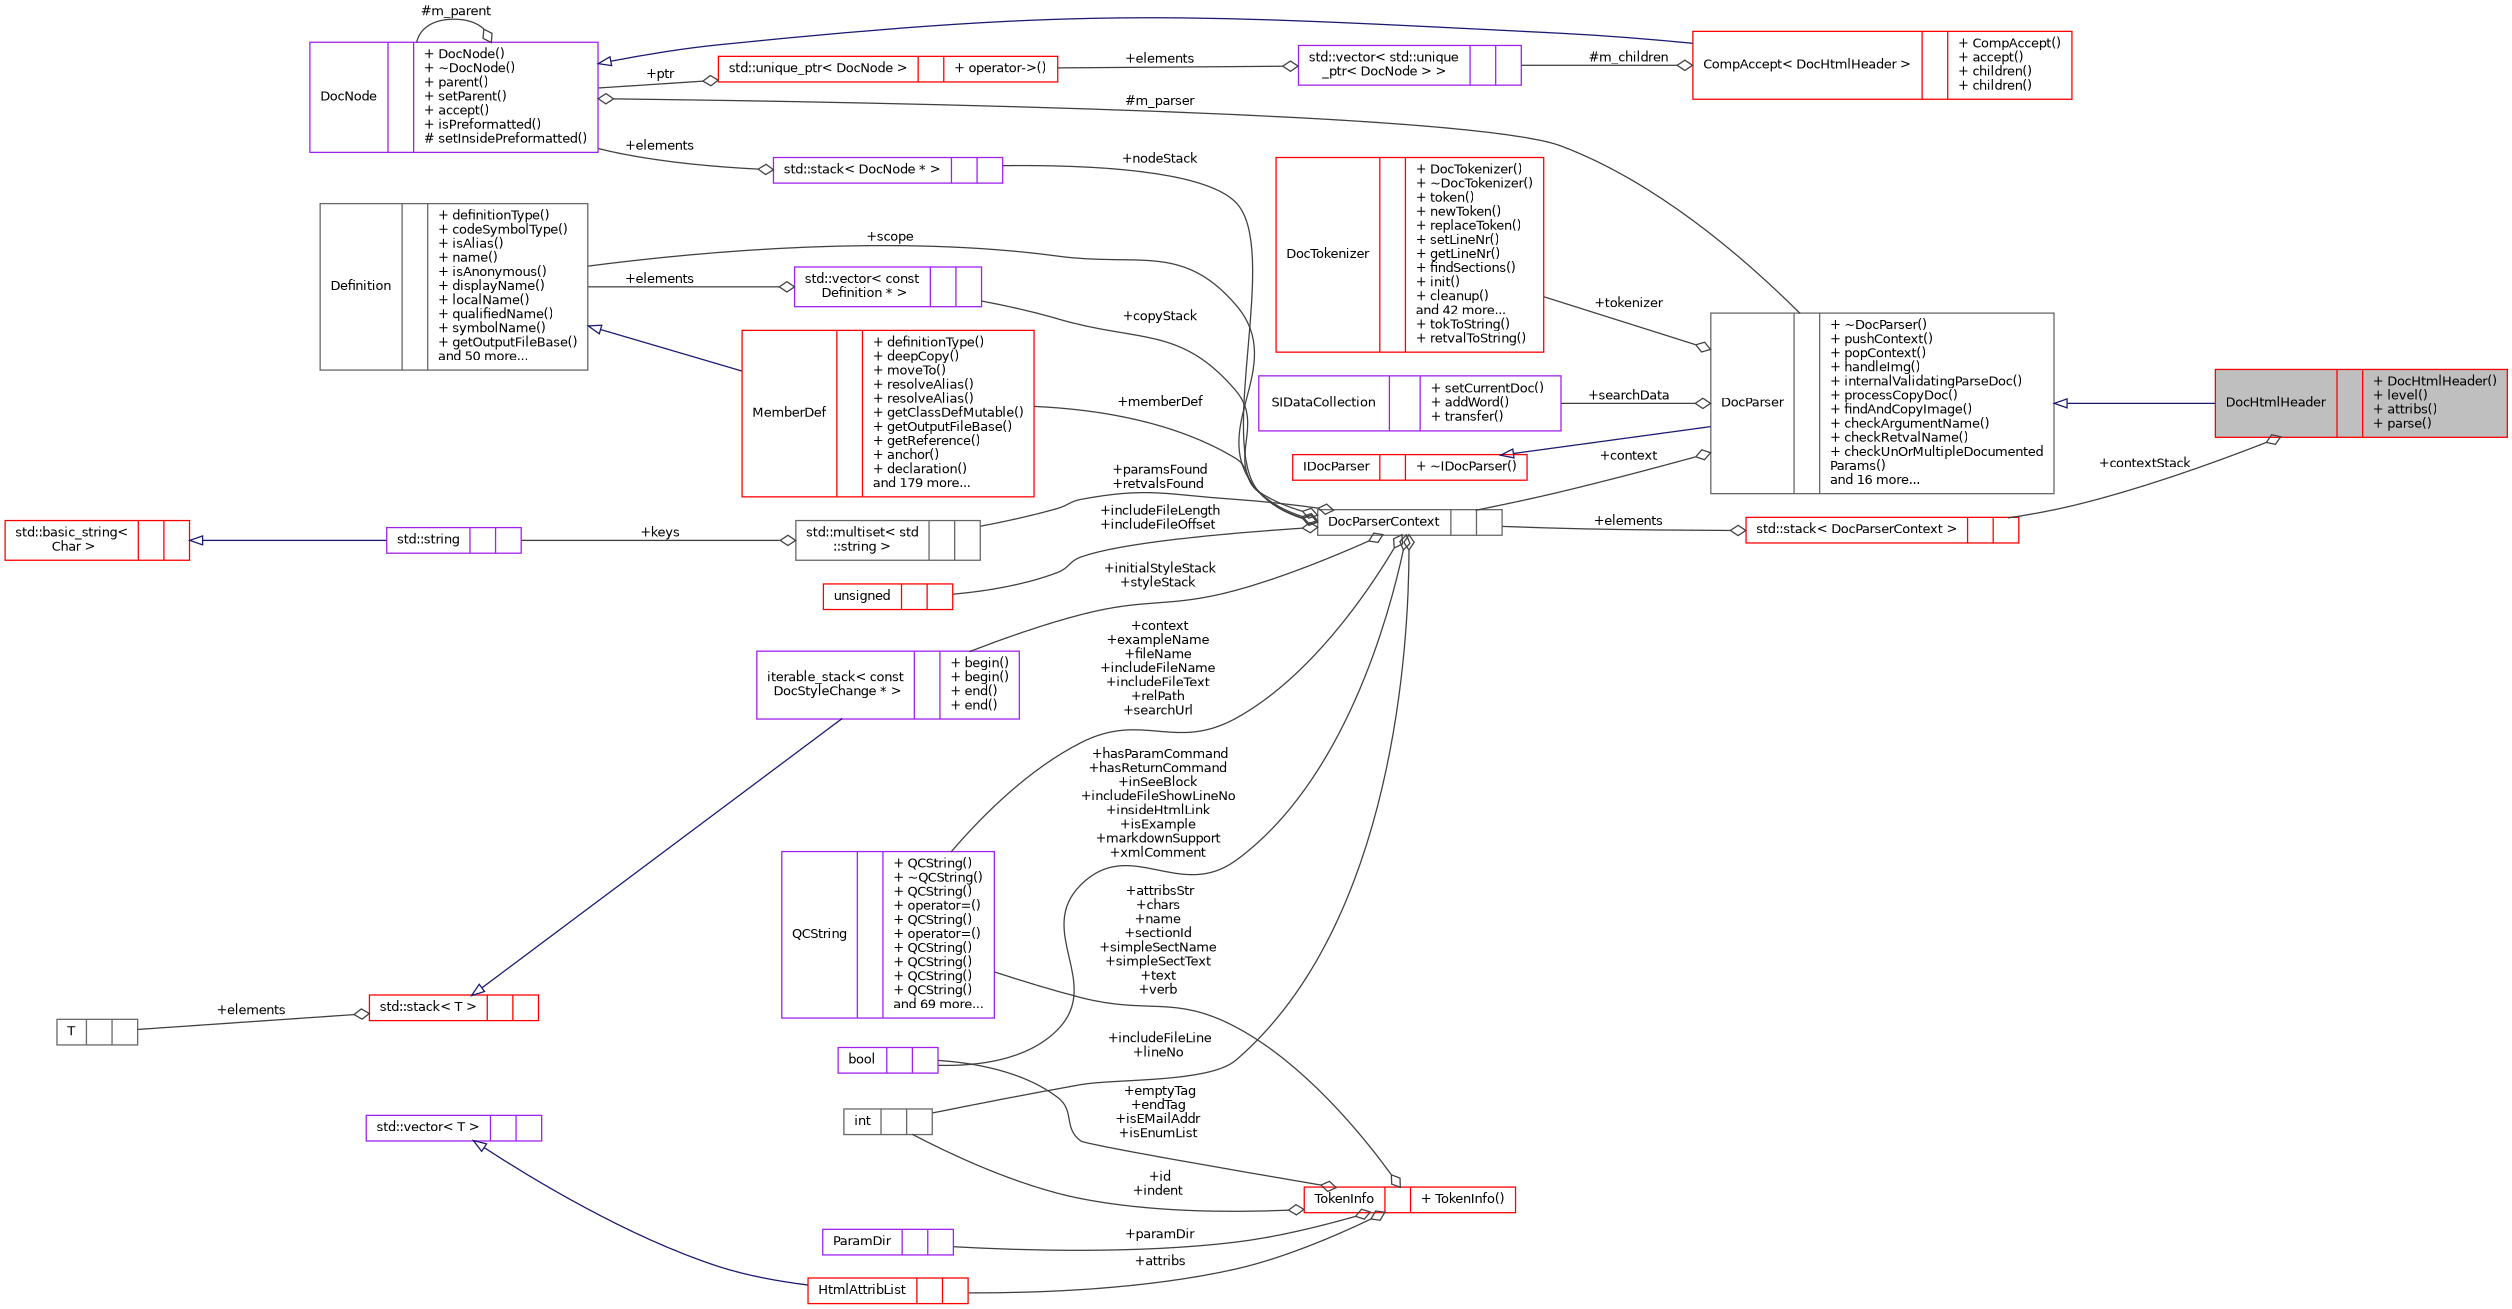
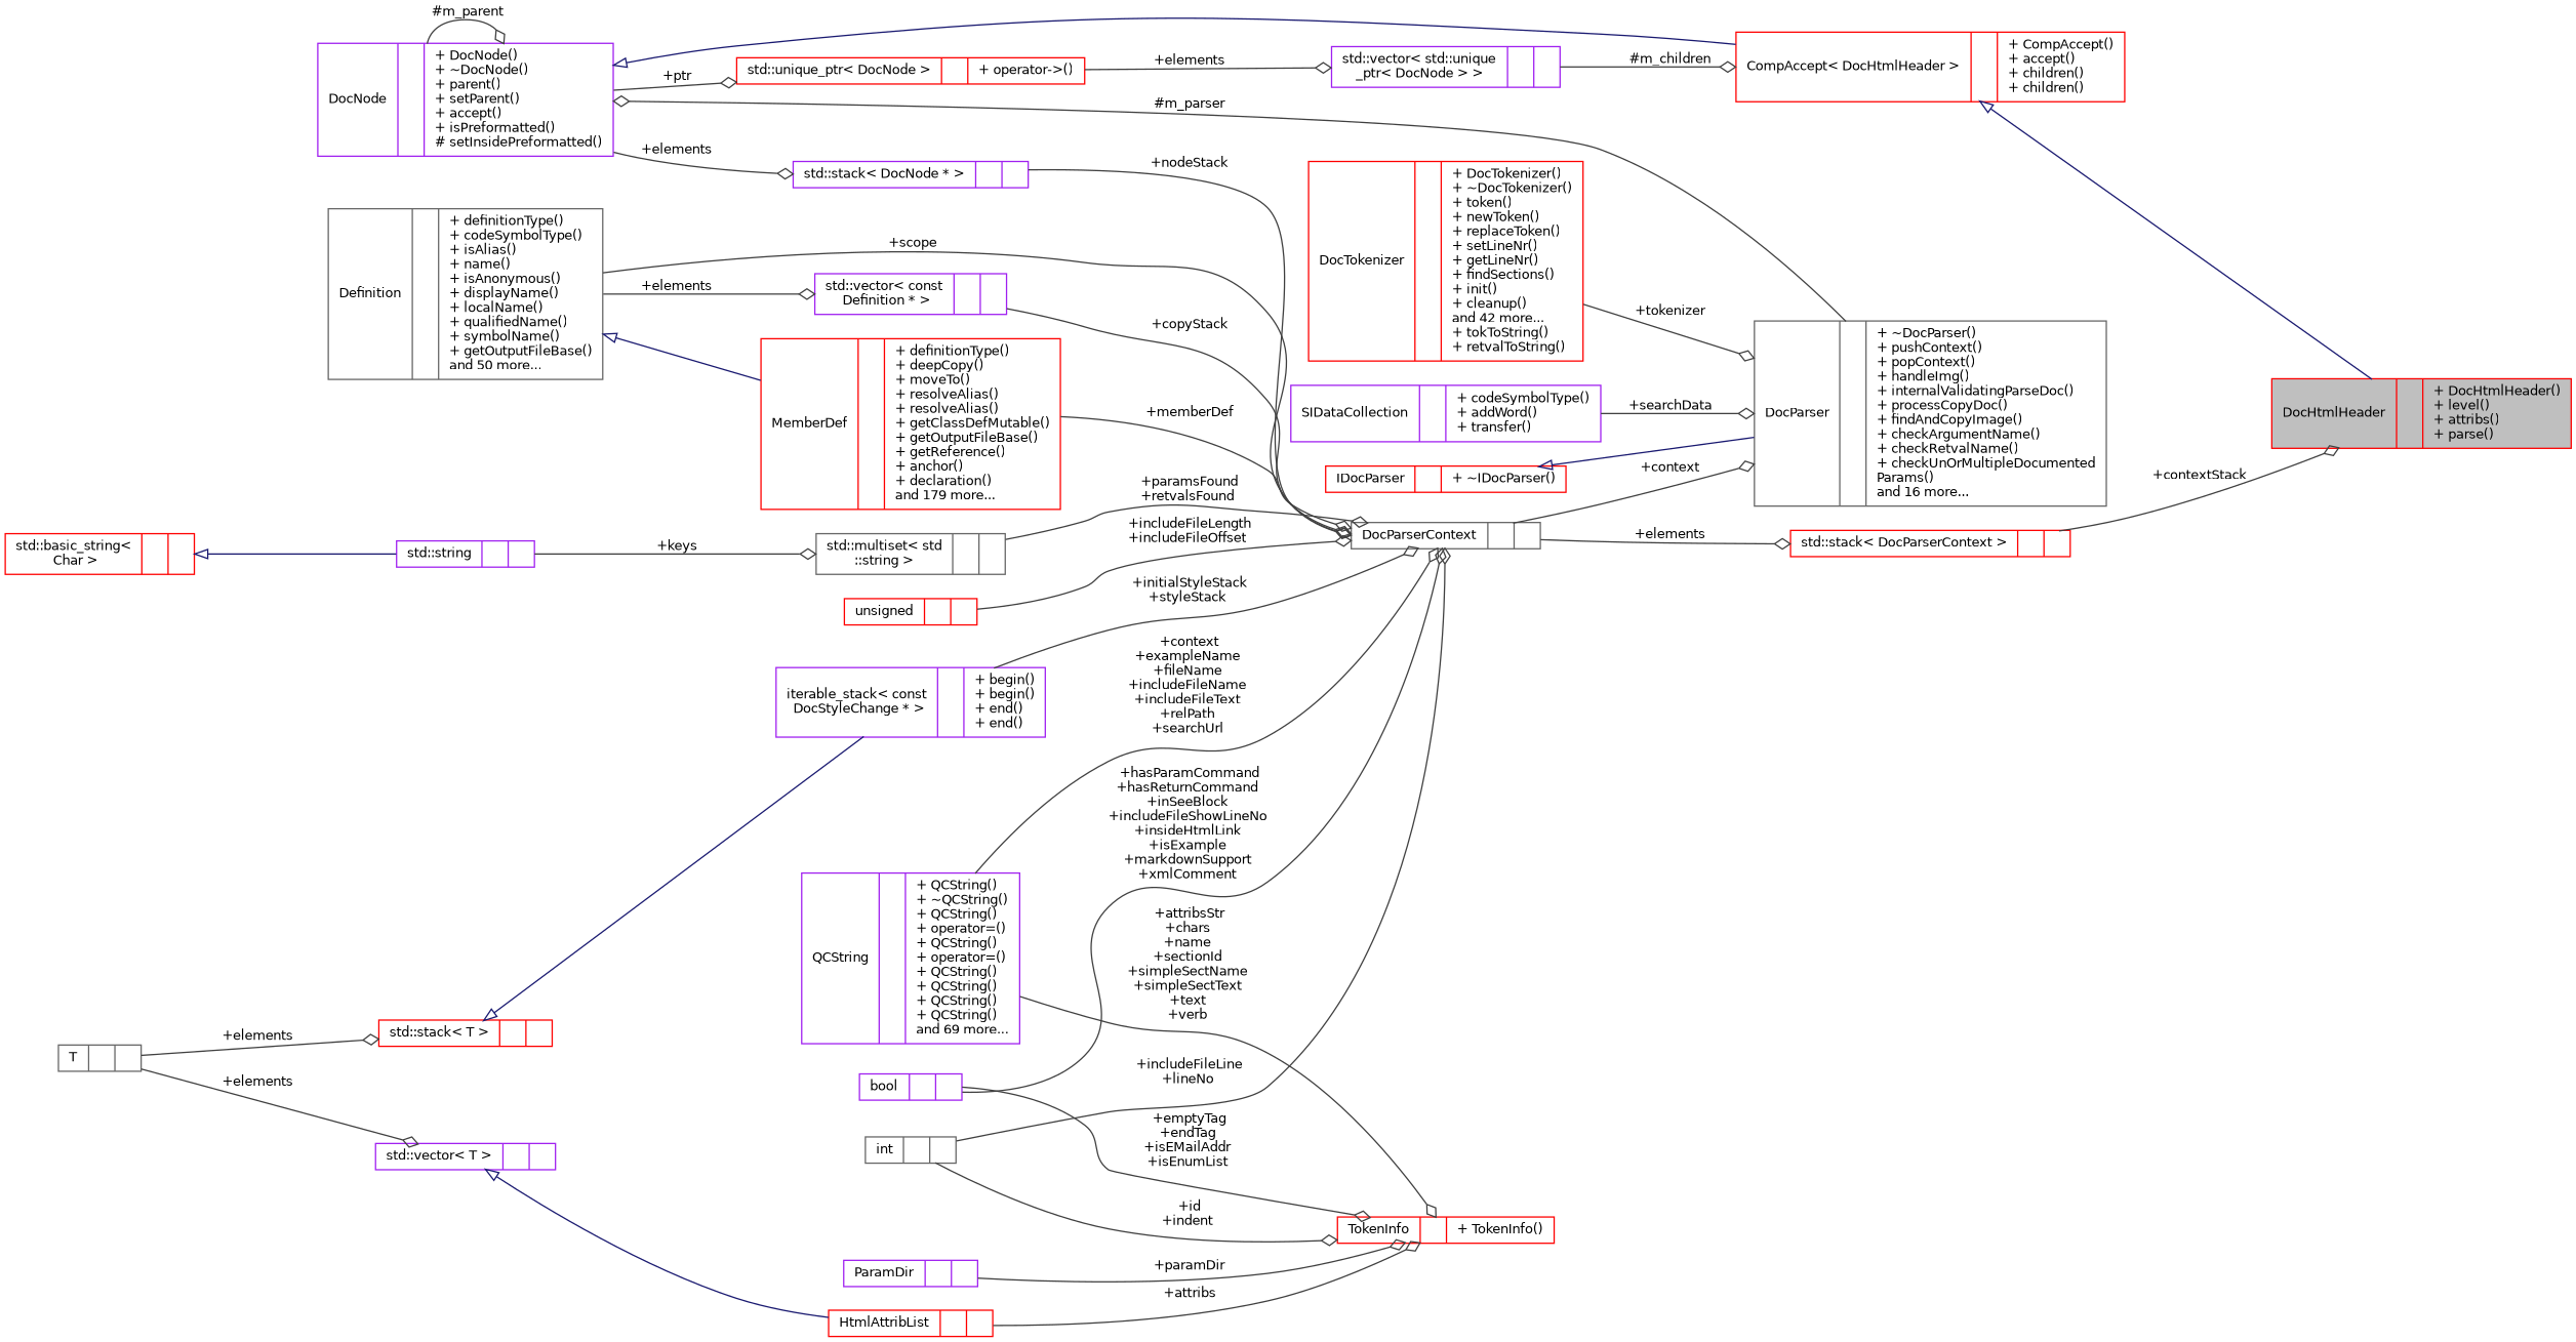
  digraph {
    rankdir=LR
    node [color=red fillcolor=white fontname=Helvetica fontsize=10 shape=record style=filled]
    edge [color=grey25 fontname=Helvetica fontsize=10 labelfontname=Helvetica labelfontsize=10 style=solid arrowhead=odiamond]
    n1 [fillcolor=grey75 fontcolor=black height=0.2 label="{DocHtmlHeader\n||+ DocHtmlHeader()\l+ level()\l+ attribs()\l+ parse()\l}" width=0.4]
    n2 [height=0.2 label="{CompAccept\< DocHtmlHeader \>\n||+ CompAccept()\l+ accept()\l+ children()\l+ children()\l}" width=0.4]
    n3 [color=purple height=0.2 label="{DocNode\n||+ DocNode()\l+ ~DocNode()\l+ parent()\l+ setParent()\l+ accept()\l+ isPreformatted()\l# setInsidePreformatted()\l}" width=0.4]
    n4 [color=purple height=0.2 label="{std::stack\< DocNode * \>\n||}" width=0.4]
    n5 [height=0.2 label="{std::unique_ptr\< DocNode \>\n||+ operator-\>()\l}" width=0.4]
    n6 [color=gray40 height=0.2 label="{DocParserContext\n||}" width=0.4]
    n7 [color=purple height=0.2 label="{std::vector\< std::unique\l_ptr\< DocNode \> \>\n||}" width=0.4]
    n8 [color=gray40 height=0.2 label="{DocParser\n||+ ~DocParser()\l+ pushContext()\l+ popContext()\l+ handleImg()\l+ internalValidatingParseDoc()\l+ processCopyDoc()\l+ findAndCopyImage()\l+ checkArgumentName()\l+ checkRetvalName()\l+ checkUnOrMultipleDocumented\lParams()\land 16 more...\l}" width=0.4]
    n9 [height=0.2 label="{IDocParser\n||+ ~IDocParser()\l}" width=0.4]
    n10 [height=0.2 label="{std::stack\< DocParserContext \>\n||}" width=0.4]
    n11 [color=gray40 height=0.2 label="{Definition\n||+ definitionType()\l+ codeSymbolType()\l+ isAlias()\l+ name()\l+ isAnonymous()\l+ displayName()\l+ localName()\l+ qualifiedName()\l+ symbolName()\l+ getOutputFileBase()\land 50 more...\l}" width=0.4]
    n12 [color=purple height=0.2 label="{std::vector\< const\l Definition * \>\n||}" width=0.4]
    n13 [height=0.2 label="{MemberDef\n||+ definitionType()\l+ deepCopy()\l+ moveTo()\l+ resolveAlias()\l+ resolveAlias()\l+ getClassDefMutable()\l+ getOutputFileBase()\l+ getReference()\l+ anchor()\l+ declaration()\land 179 more...\l}" width=0.4]
    n14 [color=purple height=0.2 label="{QCString\n||+ QCString()\l+ ~QCString()\l+ QCString()\l+ operator=()\l+ QCString()\l+ operator=()\l+ QCString()\l+ QCString()\l+ QCString()\l+ QCString()\land 69 more...\l}" width=0.4]
    n15 [height=0.2 label="{TokenInfo\n||+ TokenInfo()\l}" width=0.4]
    n16 [color=purple height=0.2 label="{bool\n||}" width=0.4]
    n17 [color=purple height=0.2 label="{iterable_stack\< const\l DocStyleChange * \>\n||+ begin()\l+ begin()\l+ end()\l+ end()\l}" width=0.4]
    n18 [height=0.2 label="{std::stack\< T \>\n||}" width=0.4]
    n19 [color=gray40 height=0.2 label="{T\n||}" width=0.4]
    n20 [color=purple height=0.2 label="{std::vector\< T \>\n||}" width=0.4]
    n21 [height=0.2 label="{HtmlAttribList\n||}" width=0.4]
    n22 [color=gray40 height=0.2 label="{std::multiset\< std\l::string \>\n||}" width=0.4]
    n23 [color=purple height=0.2 label="{std::string\n||}" width=0.4]
    n24 [height=0.2 label="{std::basic_string\<\l Char \>\n||}" width=0.4]
    n25 [height=0.2 label="{unsigned\n||}" width=0.4]
    n26 [color=gray40 height=0.2 label="{int\n||}" width=0.4]
    n27 [color=purple height=0.2 label="{ParamDir\n||}" width=0.4]
    n28 [height=0.2 label="{DocTokenizer\n||+ DocTokenizer()\l+ ~DocTokenizer()\l+ token()\l+ newToken()\l+ replaceToken()\l+ setLineNr()\l+ getLineNr()\l+ findSections()\l+ init()\l+ cleanup()\land 42 more...\l+ tokToString()\l+ retvalToString()\l}" width=0.4]
-   n29 [color=purple height=0.2 label="{SIDataCollection\n||+ setCurrentDoc()\l+ addWord()\l+ transfer()\l}" width=0.4]
-   n8 -> n1 [arrowtail=onormal color=midnightblue dir=back arrowhead=""]
+   n29 [color=purple height=0.2 label="{SIDataCollection\n||+ codeSymbolType()\l+ addWord()\l+ transfer()\l}" width=0.4]
+   n2 -> n1 [arrowtail=onormal color=midnightblue dir=back arrowhead=""]
    n3 -> n2 [arrowtail=onormal color=midnightblue dir=back arrowhead=""]
    n3 -> n3 [label=" #m_parent"]
    n3 -> n4 [label=" +elements"]
    n3 -> n5 [label=" +ptr"]
    n4 -> n6 [label=" +nodeStack"]
    n5 -> n7 [label=" +elements"]
    n6 -> n8 [label=" +context"]
    n6 -> n10 [label=" +elements"]
    n7 -> n2 [label=" #m_children"]
    n8 -> n3 [label=" #m_parser"]
    n9 -> n8 [arrowtail=onormal color=midnightblue dir=back arrowhead=""]
    n10 -> n1 [label=" +contextStack"]
    n11 -> n6 [label=" +scope"]
    n11 -> n12 [label=" +elements"]
    n11 -> n13 [arrowtail=onormal color=midnightblue dir=back arrowhead=""]
    n12 -> n6 [label=" +copyStack"]
    n13 -> n6 [label=" +memberDef"]
    n14 -> n6 [label=" +context\n+exampleName\n+fileName\n+includeFileName\n+includeFileText\n+relPath\n+searchUrl"]
    n14 -> n15 [label=" +attribsStr\n+chars\n+name\n+sectionId\n+simpleSectName\n+simpleSectText\n+text\n+verb"]
    n16 -> n6 [label=" +hasParamCommand\n+hasReturnCommand\n+inSeeBlock\n+includeFileShowLineNo\n+insideHtmlLink\n+isExample\n+markdownSupport\n+xmlComment"]
    n16 -> n15 [label=" +emptyTag\n+endTag\n+isEMailAddr\n+isEnumList"]
    n17 -> n6 [label=" +initialStyleStack\n+styleStack"]
    n18 -> n17 [arrowtail=onormal color=midnightblue dir=back arrowhead=""]
    n19 -> n18 [label=" +elements"]
+   n19 -> n20 [label=" +elements"]
    n20 -> n21 [arrowtail=onormal color=midnightblue dir=back arrowhead=""]
    n21 -> n15 [label=" +attribs"]
    n22 -> n6 [label=" +paramsFound\n+retvalsFound"]
    n23 -> n22 [label=" +keys"]
    n24 -> n23 [arrowtail=onormal color=midnightblue dir=back arrowhead=""]
    n25 -> n6 [label=" +includeFileLength\n+includeFileOffset"]
    n26 -> n6 [label=" +includeFileLine\n+lineNo"]
    n26 -> n15 [label=" +id\n+indent"]
    n27 -> n15 [label=" +paramDir"]
    n28 -> n8 [label=" +tokenizer"]
    n29 -> n8 [label=" +searchData"]
  }
